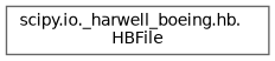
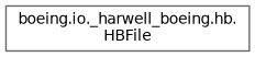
  digraph {
    rankdir=TB
-   n1 [color=grey40 fillcolor=white fontname=Helvetica fontsize=10 height=0.2 label="scipy.io._harwell_boeing.hb.\lHBFile" shape=box style=filled width=0.4]
+   n1 [color=grey40 fillcolor=white fontname=Helvetica fontsize=10 height=0.2 label="boeing.io._harwell_boeing.hb.\lHBFile" shape=box style=filled width=0.4]
  }
